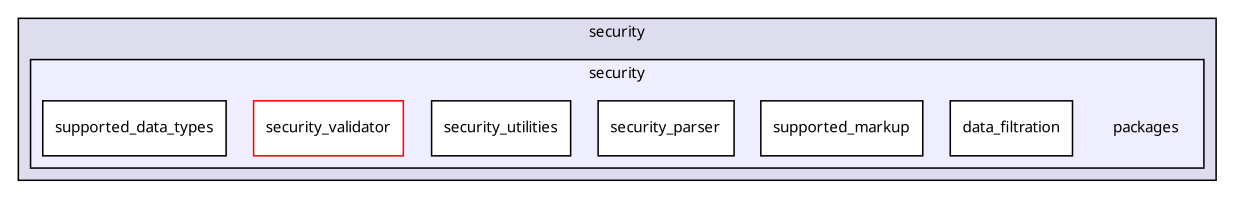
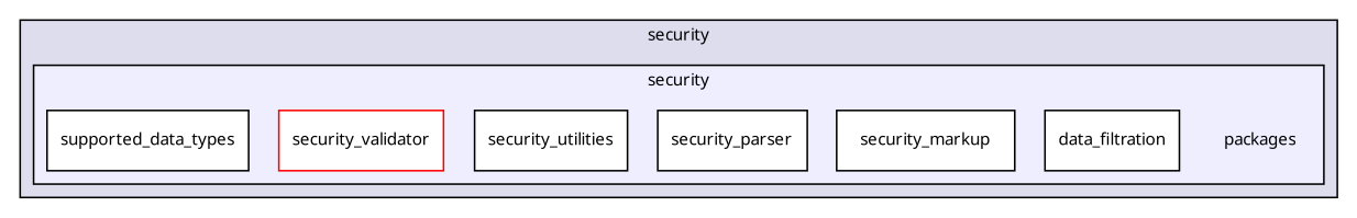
  digraph {
    compound=true
    node [fontname="FreeSans.ttf" fontsize=10 shape=box color=black fillcolor=white style=filled]
    n1 [label=packages shape=plaintext color="" fillcolor="" style=""]
    n2 [label=data_filtration]
-   n3 [label=supported_markup]
+   n3 [label=security_markup]
    n4 [label=security_parser]
    n5 [label=security_utilities]
    n6 [color=red label=security_validator]
    n7 [label=supported_data_types]
    subgraph cluster_1 {
      bgcolor="#ddddee"
      fontname="FreeSans.ttf"
      fontsize=10
      label=security
      pencolor=black
      subgraph cluster_2 {
        bgcolor="#eeeeff"
        fontname="FreeSans.ttf"
        fontsize=10
        pencolor=black
        n1
        n2
        n3
        n4
        n5
        n6
        n7
      }
    }
  }
